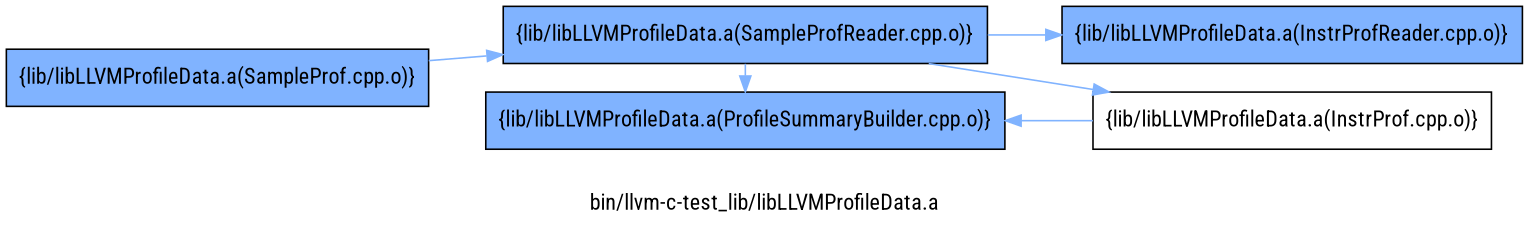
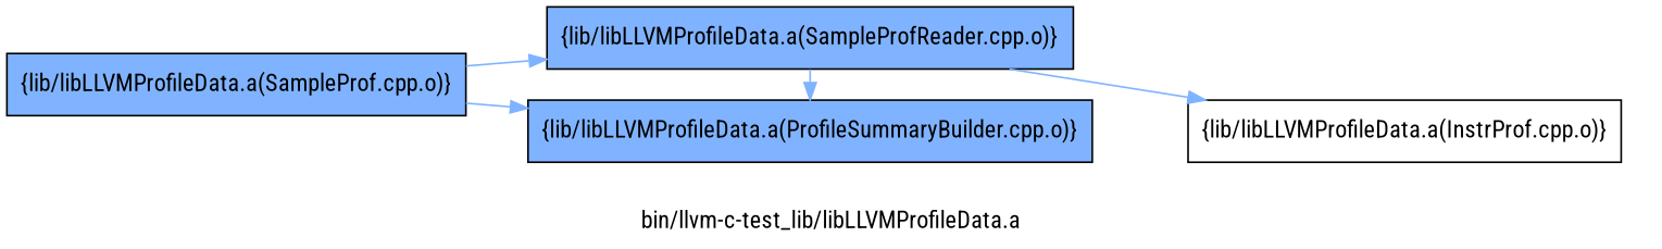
  digraph {
    fontname="Roboto Condensed"
    label="bin/llvm-c-test_lib/libLLVMProfileData.a"
    rankdir=LR
    node [fillcolor="0.600000 0.5 1" fontname="Roboto Condensed" group=1 shape=box style=filled]
    edge [color="0.600000 0.5 1" fontname="Roboto Condensed"]
    n1 [label="{lib/libLLVMProfileData.a(SampleProf.cpp.o)}"]
    n2 [label="{lib/libLLVMProfileData.a(ProfileSummaryBuilder.cpp.o)}"]
    n3 [label="{lib/libLLVMProfileData.a(SampleProfReader.cpp.o)}"]
-   n4 [label="{lib/libLLVMProfileData.a(InstrProfReader.cpp.o)}"]
    n5 [group=0 label="{lib/libLLVMProfileData.a(InstrProf.cpp.o)}" fillcolor="" style=""]
    subgraph sub_1 {
      rank=same
      n1
    }
    subgraph sub_2 {
      rank=same
      n2
      n3
    }
-   n5 -> n2
+   n1 -> n2
    n1 -> n3
    n3 -> n2
-   n3 -> n4
    n3 -> n5
  }
